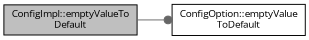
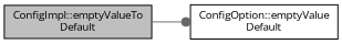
  digraph {
    rankdir=LR
    fontname="Open Sans"
    node [color=black fontname="Open Sans" fontsize=10 shape=record style=filled]
    n1 [fillcolor=grey75 fontcolor=black height=0.2 label="ConfigImpl::emptyValueTo\lDefault" width=0.4]
-   n2 [fillcolor=white height=0.2 label="ConfigOption::emptyValue\lToDefault" width=0.4]
+   n2 [fillcolor=white height=0.2 label="ConfigOption::emptyValue\lDefault" width=0.4]
    n1 -> n2 [color=gray40 fontname="Open Sans" fontsize=10 labelfontname=Helvetica labelfontsize=10 style=solid arrowhead=dot]
  }
